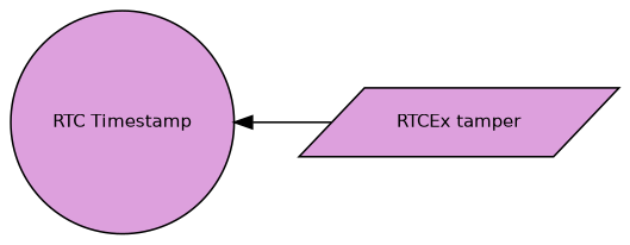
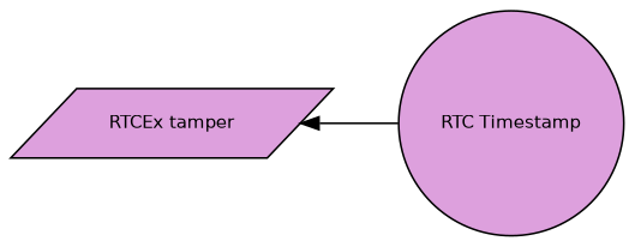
  digraph {
    rankdir=LR
    node [color=black fillcolor=plum fontname=Helvetica fontsize=10 style=filled]
    n1 [fontcolor=black height=0.2 label="RTCEx tamper" shape=parallelogram width=0.4]
    n2 [height=0.2 label="RTC Timestamp" shape=circle width=0.4]
-   n2 -> n1 [dir=back fontname=Helvetica fontsize=10 labelfontname=Helvetica labelfontsize=10 shape=plaintext style=solid]
+   n1 -> n2 [dir=back fontname=Helvetica fontsize=10 labelfontname=Helvetica labelfontsize=10 shape=plaintext style=solid]
  }
